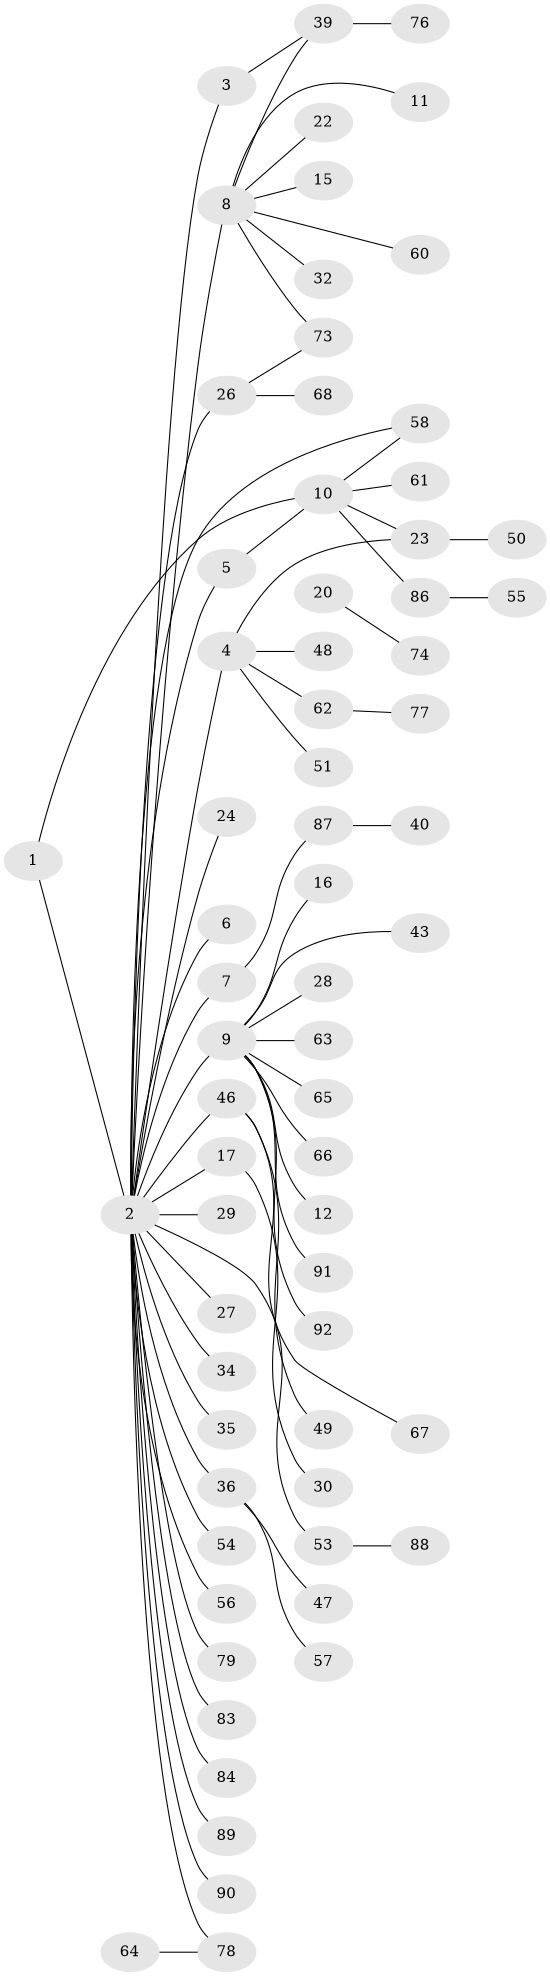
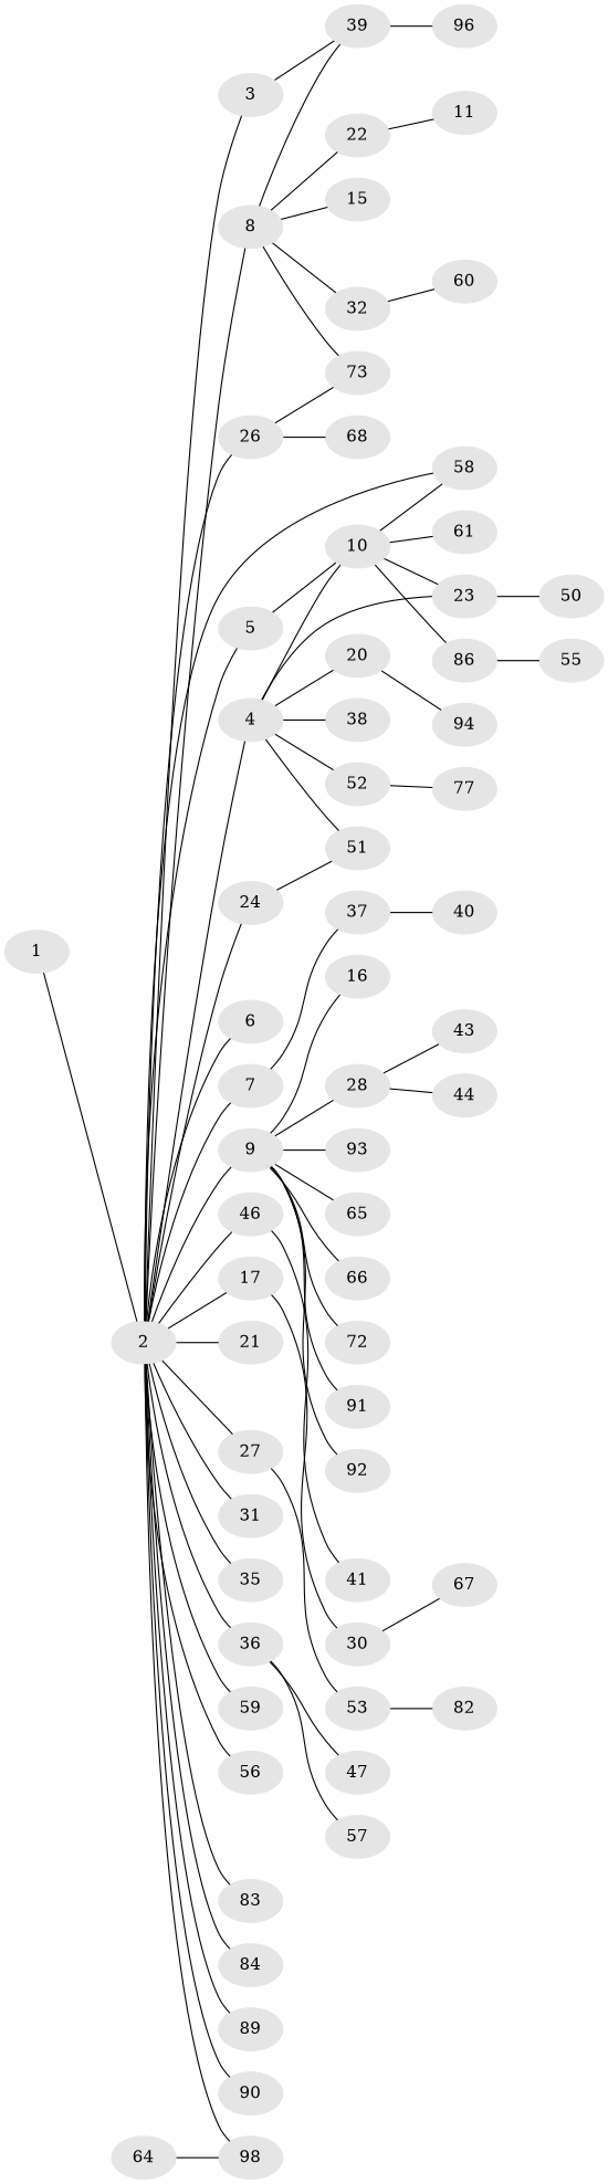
  graph {
    rankdir=LR
    node [color=gray90 style=filled]
    2 [super="+58"]
    3
    4 [super="+29"]
    5 [super="+13"]
    6 [super="+93"]
    7 [super="+69"]
    8 [super="+33"]
    9 [super="+12"]
    17 [super="+19"]
    n10 [label=58]
-   21 [label=29]
+   21
    24 [super="+25"]
    26 [super="+81"]
    27 [super="+42"]
-   31 [label=34]
+   31
    35
    36
    46
    53 [super="+85"]
-   54 [super="+62"]
+   54 [super="+62" label=59]
    56
-   78
-   79
+   78 [label=98]
    83
    84
    89
    90
    1
    10 [super="+45"]
    23 [super="+34"]
    61
    86
    39 [super="+48"]
    20 [super="+96"]
-   38 [label=48]
+   38
    51
-   52 [super="+59" label=62]
-   37 [super="+87" label=87]
+   52 [super="+59"]
+   37 [super="+87"]
    11 [super="+14"]
    15
    22
    32
    60
    73
    16 [super="+70"]
    28 [super="+41"]
    43
-   63
+   63 [label=93]
    65
    66
-   72 [label=12]
+   72
    91
    92
    30 [super="+95"]
    68
    47 [super="+74"]
    57
    40
-   49
-   88
-   76
-   94 [label=74]
+   49 [label=41]
+   88 [label=82]
+   76 [label=96]
+   94
    50 [super="+71"]
    77
    64
+   44
    55
    67
    2 -- 3
    2 -- 4
    2 -- 5
    2 -- 6
    2 -- 7
    2 -- 8
    2 -- 9
    2 -- 17
    2 -- n10
    2 -- 21
    2 -- 24
    2 -- 26
    2 -- 27
    2 -- 31
    2 -- 35
    2 -- 36
    2 -- 46
-   2 -- 53
+   27 -- 53
    2 -- 54
    2 -- 56
    2 -- 78
-   2 -- 79
    2 -- 83
    2 -- 84
    2 -- 89
    2 -- 90
    3 -- 39
    4 -- 23
+   4 -- 20
    4 -- 38
    4 -- 51
    4 -- 52
    5 -- 10
    7 -- 37
    8 -- 39
-   8 -- 11
+   22 -- 11
    8 -- 15
    8 -- 22
    8 -- 32
-   8 -- 60
+   32 -- 60
    8 -- 73
    9 -- 16
    9 -- 28
-   9 -- 43
+   28 -- 43
    9 -- 63
    9 -- 65
    9 -- 66
    9 -- 72
    9 -- 91
    9 -- 92
    17 -- 30
+   24 -- 51
    26 -- 73
    26 -- 68
    36 -- 47
    36 -- 57
    46 -- 49
    53 -- 88
    1 -- 2
-   1 -- 10
+   4 -- 10
    10 -- n10
    10 -- 23
    10 -- 61
    10 -- 86
    23 -- 50
    86 -- 55
    39 -- 76
    20 -- 94
    52 -- 77
    37 -- 40
-   46 -- 67
+   28 -- 44
+   30 -- 67
    64 -- 78
  }
